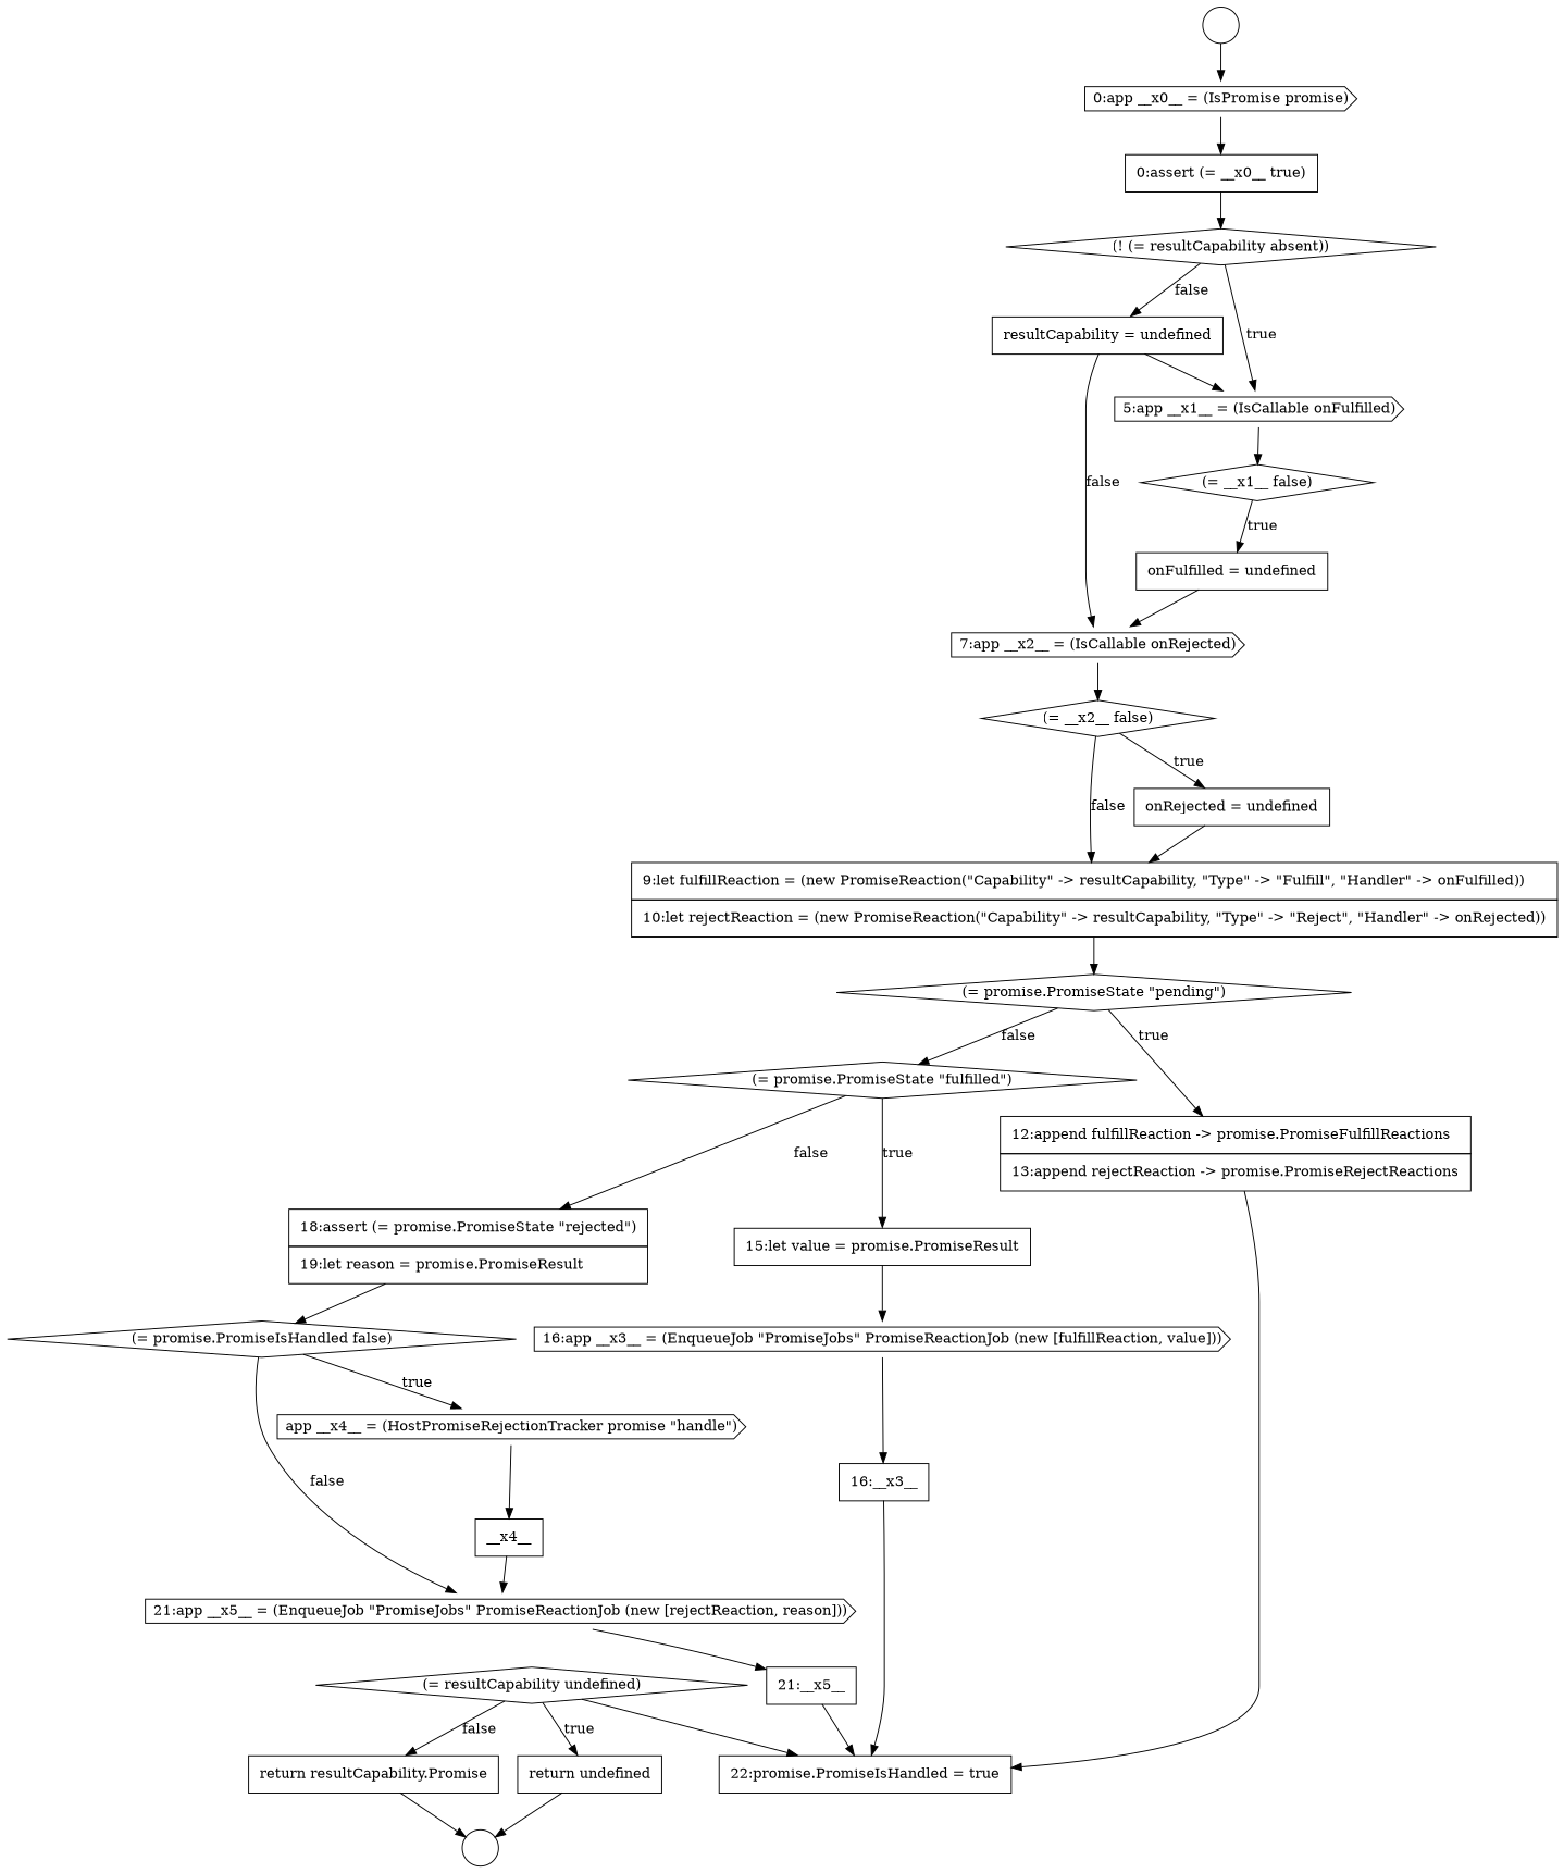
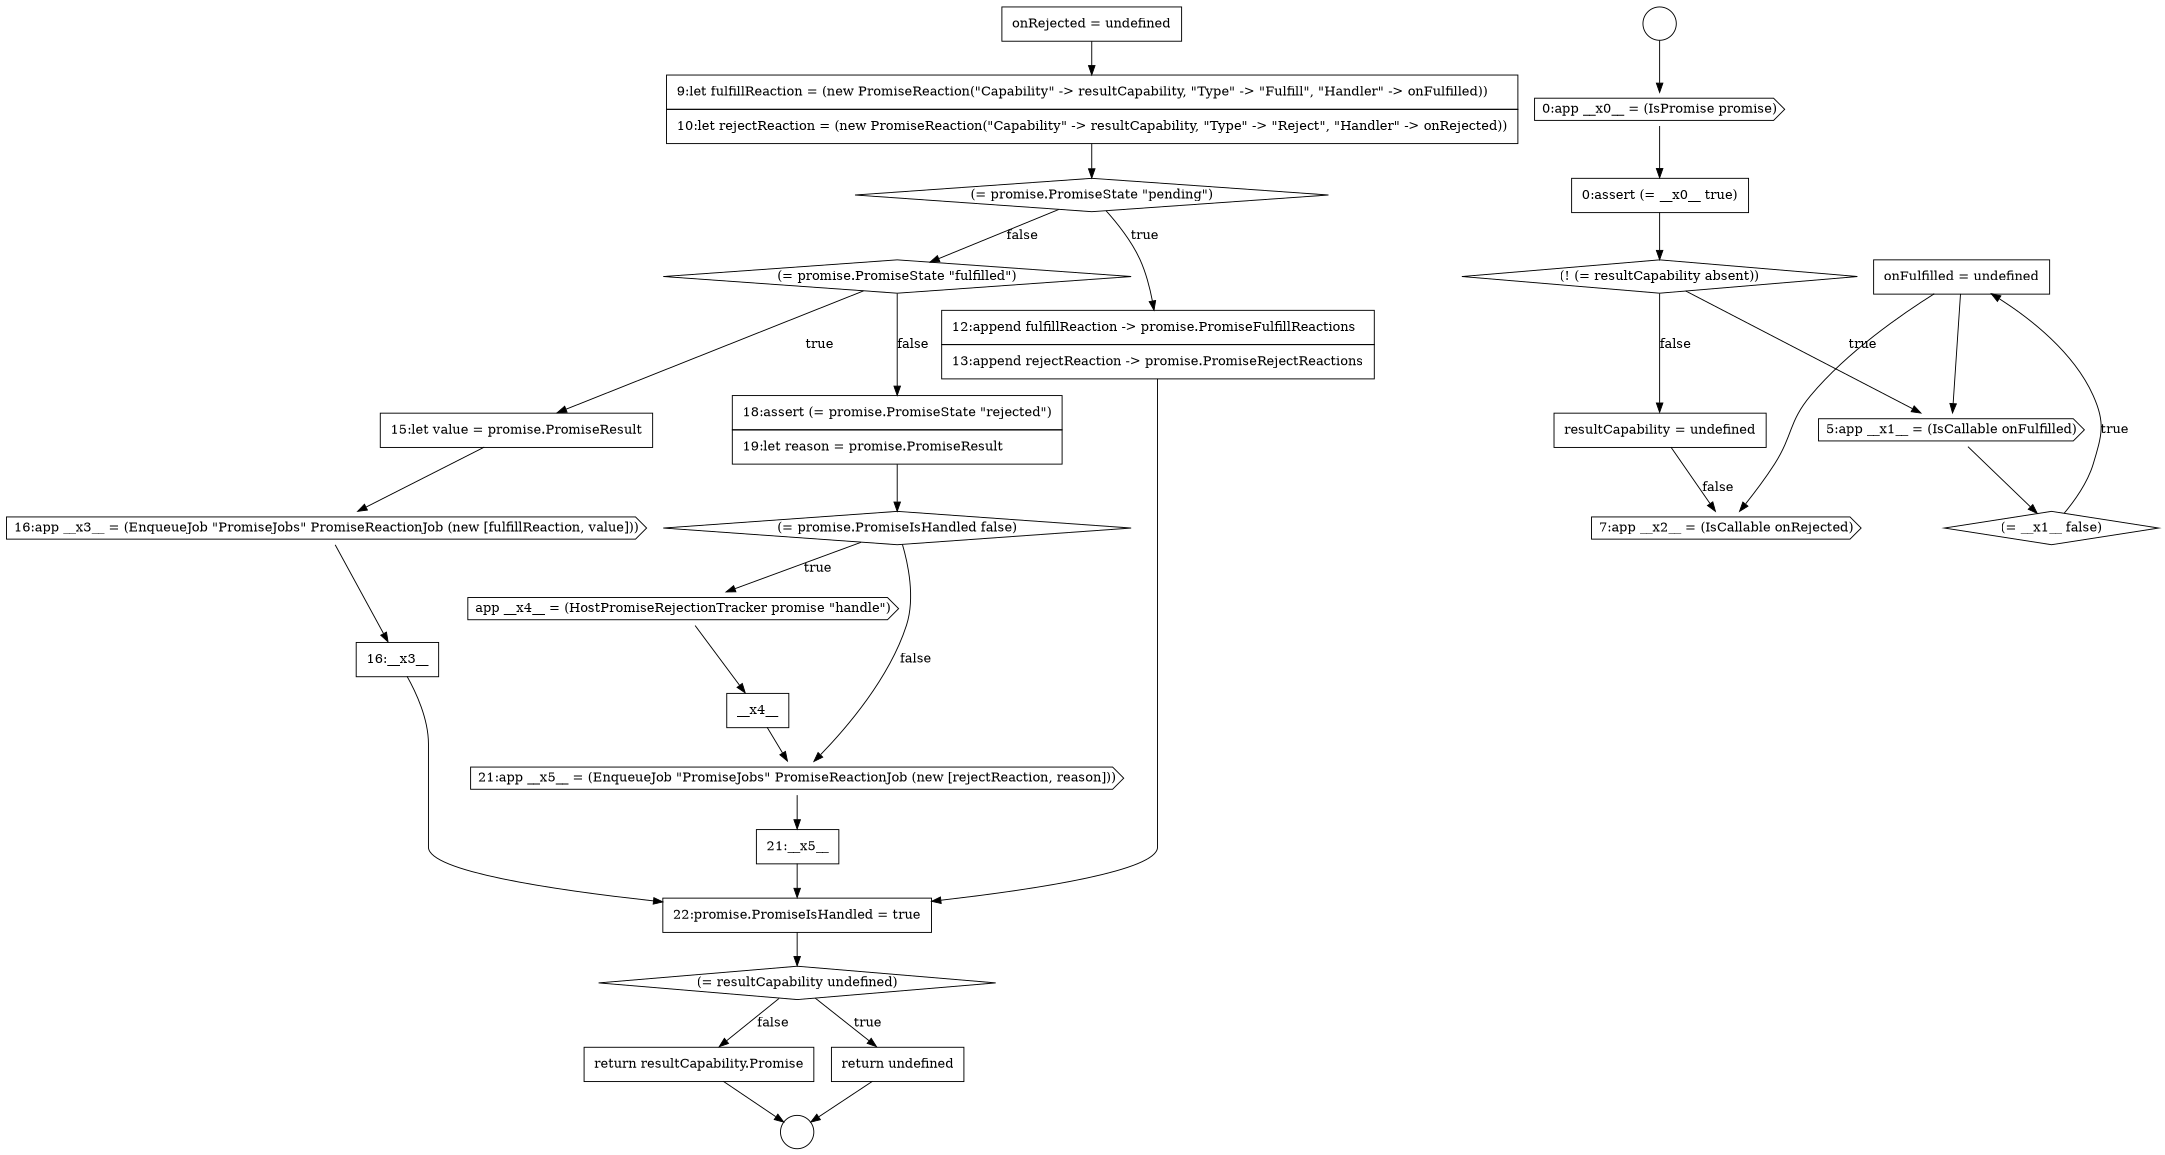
  digraph {
    fontname="DejaVu Serif"
    node [color=black fillcolor=white fontname="DejaVu Serif" shape=none style=filled]
    edge [color=black fontname="DejaVu Serif"]
    n1 [label=<<font color="black">(= promise.PromiseState &quot;pending&quot;)</font>> shape=diamond]
    n2 [label=<<font color="black">(= promise.PromiseState &quot;fulfilled&quot;)</font>> shape=diamond]
    n3 [label=<<font color="black">     <table border="0" cellborder="1" cellspacing="0" cellpadding="10">       <tr><td align="left">12:append fulfillReaction -&gt; promise.PromiseFulfillReactions</td></tr>       <tr><td align="left">13:append rejectReaction -&gt; promise.PromiseRejectReactions</td></tr>     </table>   </font>> margin=0]
    n4 [label=<<font color="black">     <table border="0" cellborder="1" cellspacing="0" cellpadding="10">       <tr><td align="left">15:let value = promise.PromiseResult</td></tr>     </table>   </font>> margin=0]
    n5 [label=<<font color="black">     <table border="0" cellborder="1" cellspacing="0" cellpadding="10">       <tr><td align="left">18:assert (= promise.PromiseState &quot;rejected&quot;)</td></tr>       <tr><td align="left">19:let reason = promise.PromiseResult</td></tr>     </table>   </font>> margin=0]
    n6 [label=<<font color="black">     <table border="0" cellborder="1" cellspacing="0" cellpadding="10">       <tr><td align="left">22:promise.PromiseIsHandled = true</td></tr>     </table>   </font>> margin=0]
    n7 [label=<<font color="black">(= promise.PromiseIsHandled false)</font>> shape=diamond]
    n8 [label=<<font color="black">app __x4__ = (HostPromiseRejectionTracker promise &quot;handle&quot;)</font>> shape=cds]
    n9 [label=<<font color="black">21:app __x5__ = (EnqueueJob &quot;PromiseJobs&quot; PromiseReactionJob (new [rejectReaction, reason]))</font>> shape=cds]
    n10 [label=<<font color="black">     <table border="0" cellborder="1" cellspacing="0" cellpadding="10">       <tr><td align="left">__x4__</td></tr>     </table>   </font>> margin=0]
    n11 [label=<<font color="black">     <table border="0" cellborder="1" cellspacing="0" cellpadding="10">       <tr><td align="left">21:__x5__</td></tr>     </table>   </font>> margin=0]
    n12 [label=" " shape=circle]
    n13 [label=<<font color="black">     <table border="0" cellborder="1" cellspacing="0" cellpadding="10">       <tr><td align="left">resultCapability = undefined</td></tr>     </table>   </font>> margin=0]
    n14 [label=<<font color="black">5:app __x1__ = (IsCallable onFulfilled)</font>> shape=cds]
    n15 [label=<<font color="black">7:app __x2__ = (IsCallable onRejected)</font>> shape=cds]
    n16 [label=<<font color="black">(= __x1__ false)</font>> shape=diamond]
-   n17 [label=<<font color="black">(= __x2__ false)</font>> shape=diamond]
    n18 [label=<<font color="black">     <table border="0" cellborder="1" cellspacing="0" cellpadding="10">       <tr><td align="left">9:let fulfillReaction = (new PromiseReaction(&quot;Capability&quot; -&gt; resultCapability, &quot;Type&quot; -&gt; &quot;Fulfill&quot;, &quot;Handler&quot; -&gt; onFulfilled))</td></tr>       <tr><td align="left">10:let rejectReaction = (new PromiseReaction(&quot;Capability&quot; -&gt; resultCapability, &quot;Type&quot; -&gt; &quot;Reject&quot;, &quot;Handler&quot; -&gt; onRejected))</td></tr>     </table>   </font>> margin=0]
    n19 [label=<<font color="black">     <table border="0" cellborder="1" cellspacing="0" cellpadding="10">       <tr><td align="left">onRejected = undefined</td></tr>     </table>   </font>> margin=0]
    n20 [label=<<font color="black">0:app __x0__ = (IsPromise promise)</font>> shape=cds]
    n21 [label=<<font color="black">     <table border="0" cellborder="1" cellspacing="0" cellpadding="10">       <tr><td align="left">0:assert (= __x0__ true)</td></tr>     </table>   </font>> margin=0]
    n22 [label=<<font color="black">(! (= resultCapability absent))</font>> shape=diamond]
    n23 [label=<<font color="black">16:app __x3__ = (EnqueueJob &quot;PromiseJobs&quot; PromiseReactionJob (new [fulfillReaction, value]))</font>> shape=cds]
    n24 [label=<<font color="black">     <table border="0" cellborder="1" cellspacing="0" cellpadding="10">       <tr><td align="left">onFulfilled = undefined</td></tr>     </table>   </font>> margin=0]
    n25 [label=<<font color="black">     <table border="0" cellborder="1" cellspacing="0" cellpadding="10">       <tr><td align="left">16:__x3__</td></tr>     </table>   </font>> margin=0]
    n26 [label=" " shape=circle]
    n27 [label=<<font color="black">(= resultCapability undefined)</font>> shape=diamond]
    n28 [label=<<font color="black">     <table border="0" cellborder="1" cellspacing="0" cellpadding="10">       <tr><td align="left">return resultCapability.Promise</td></tr>     </table>   </font>> margin=0]
    n29 [label=<<font color="black">     <table border="0" cellborder="1" cellspacing="0" cellpadding="10">       <tr><td align="left">return undefined</td></tr>     </table>   </font>> margin=0]
    n1 -> n2 [label=<<font color="black">false</font>>]
    n1 -> n3 [label=<<font color="black">true</font>>]
    n2 -> n4 [label=<<font color="black">true</font>>]
    n2 -> n5 [label=<<font color="black">false</font>>]
    n3 -> n6
    n4 -> n23
    n5 -> n7
-   n27 -> n6
+   n6 -> n27
    n7 -> n8 [label=<<font color="black">true</font>>]
    n7 -> n9 [label=<<font color="black">false</font>>]
    n8 -> n10
    n9 -> n11
    n10 -> n9
    n11 -> n6
-   n13 -> n14
+   n24 -> n14
    n13 -> n15 [label=<<font color="black">false</font>>]
    n14 -> n16
-   n15 -> n17
    n16 -> n24 [label=<<font color="black">true</font>>]
-   n17 -> n18 [label=<<font color="black">false</font>>]
-   n17 -> n19 [label=<<font color="black">true</font>>]
    n18 -> n1
    n19 -> n18
    n20 -> n21
    n21 -> n22
    n22 -> n13 [label=<<font color="black">false</font>>]
    n22 -> n14 [label=<<font color="black">true</font>>]
    n23 -> n25
    n24 -> n15
    n25 -> n6
    n26 -> n20
    n27 -> n28 [label=<<font color="black">false</font>>]
    n27 -> n29 [label=<<font color="black">true</font>>]
    n28 -> n12
    n29 -> n12
  }
